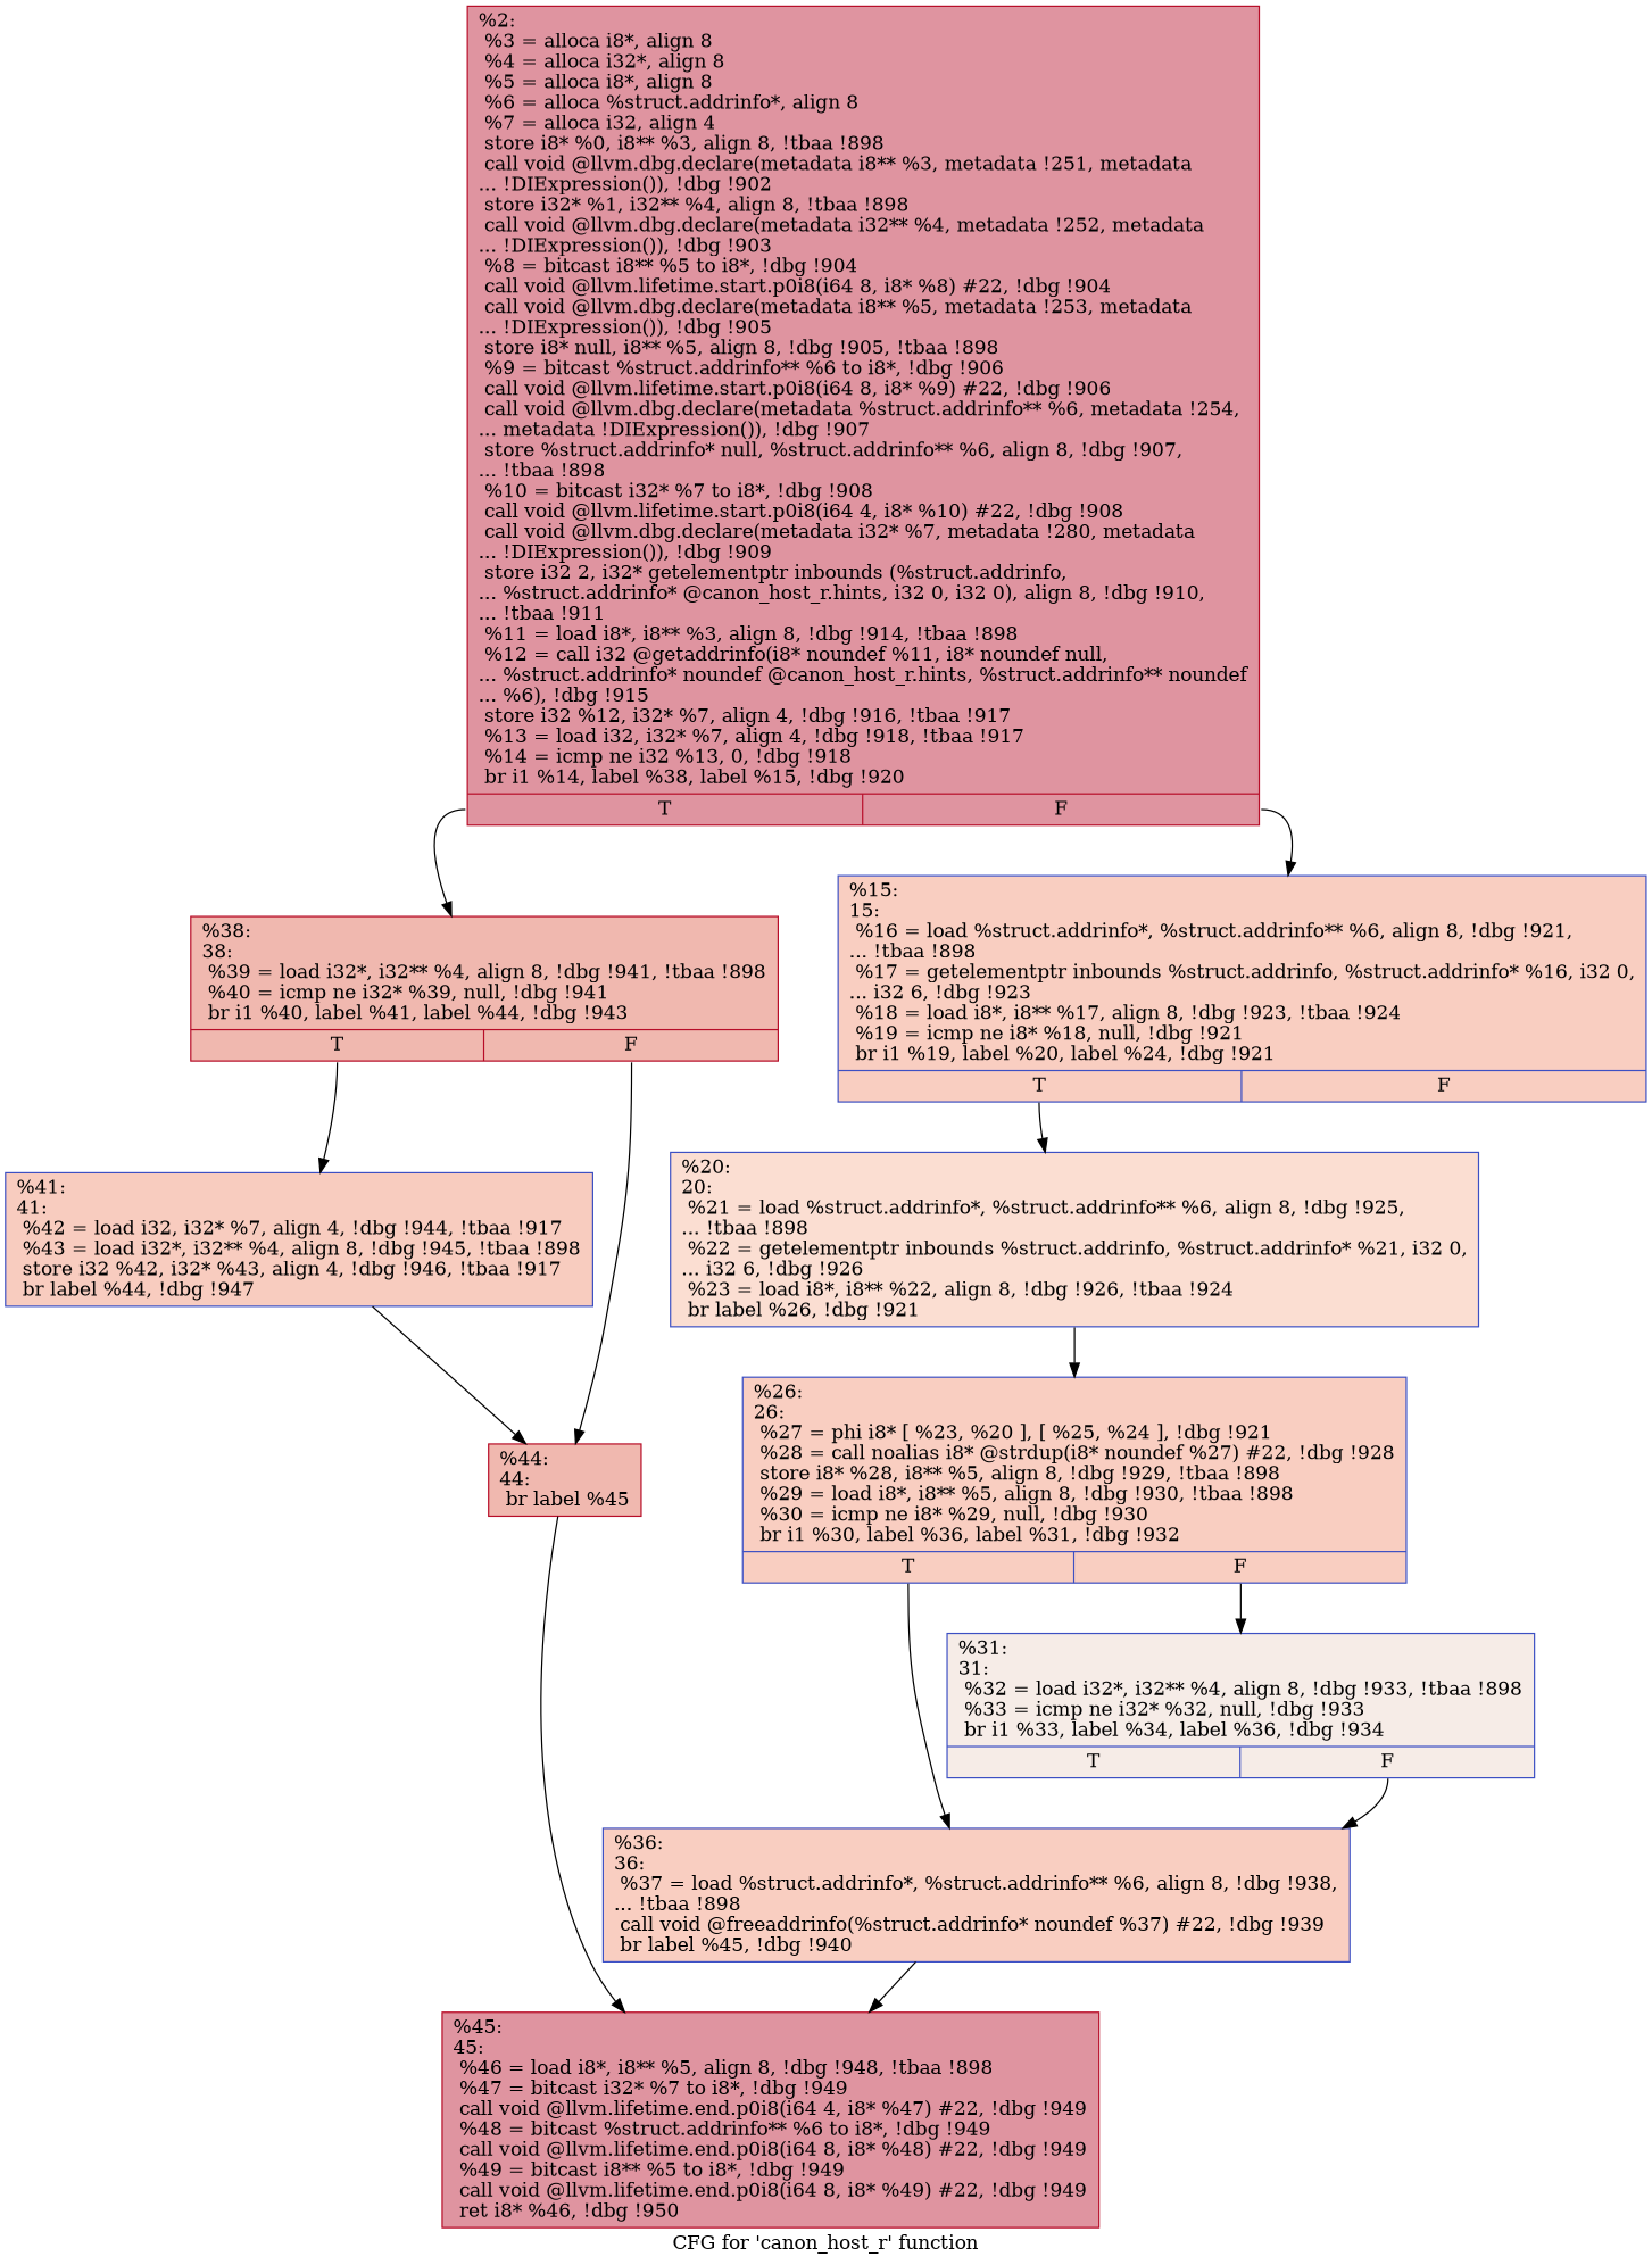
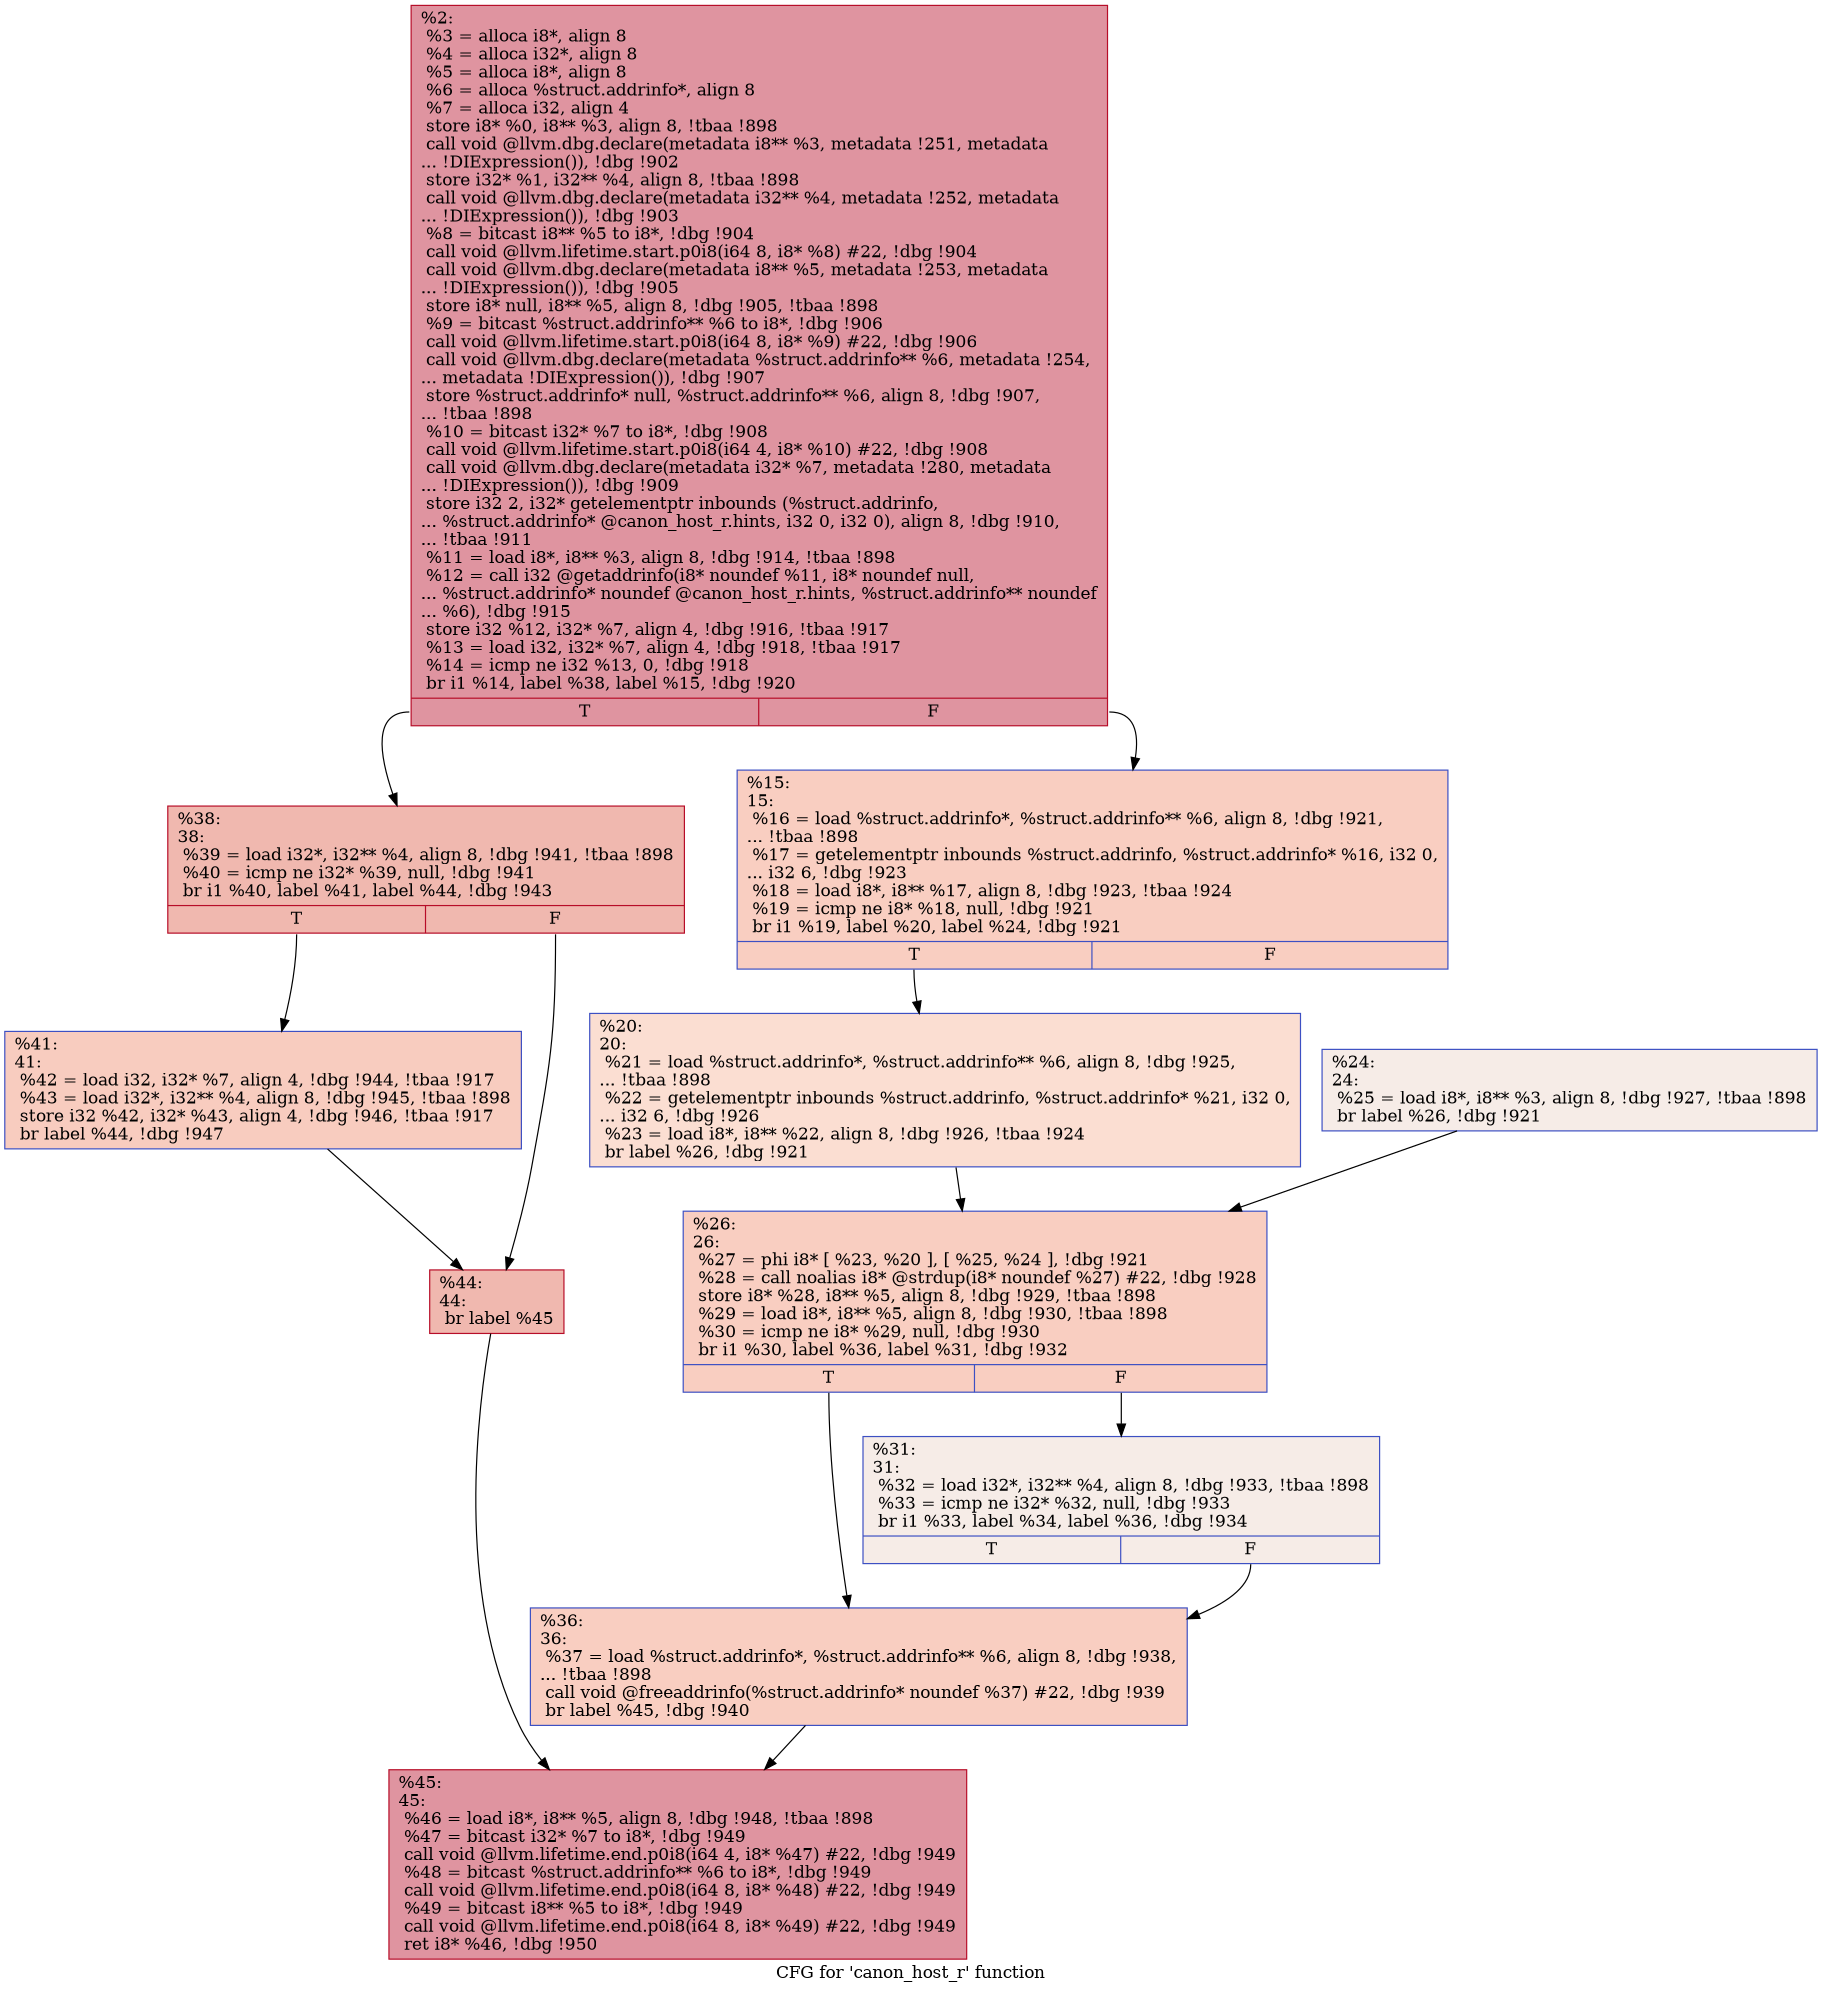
  digraph {
    label="CFG for 'canon_host_r' function"
    node [color="#3d50c3ff" fillcolor="#f2907270" shape=record style=filled]
    n1 [color="#b70d28ff" fillcolor="#b70d2870" label="{%2:\l  %3 = alloca i8*, align 8\l  %4 = alloca i32*, align 8\l  %5 = alloca i8*, align 8\l  %6 = alloca %struct.addrinfo*, align 8\l  %7 = alloca i32, align 4\l  store i8* %0, i8** %3, align 8, !tbaa !898\l  call void @llvm.dbg.declare(metadata i8** %3, metadata !251, metadata\l... !DIExpression()), !dbg !902\l  store i32* %1, i32** %4, align 8, !tbaa !898\l  call void @llvm.dbg.declare(metadata i32** %4, metadata !252, metadata\l... !DIExpression()), !dbg !903\l  %8 = bitcast i8** %5 to i8*, !dbg !904\l  call void @llvm.lifetime.start.p0i8(i64 8, i8* %8) #22, !dbg !904\l  call void @llvm.dbg.declare(metadata i8** %5, metadata !253, metadata\l... !DIExpression()), !dbg !905\l  store i8* null, i8** %5, align 8, !dbg !905, !tbaa !898\l  %9 = bitcast %struct.addrinfo** %6 to i8*, !dbg !906\l  call void @llvm.lifetime.start.p0i8(i64 8, i8* %9) #22, !dbg !906\l  call void @llvm.dbg.declare(metadata %struct.addrinfo** %6, metadata !254,\l... metadata !DIExpression()), !dbg !907\l  store %struct.addrinfo* null, %struct.addrinfo** %6, align 8, !dbg !907,\l... !tbaa !898\l  %10 = bitcast i32* %7 to i8*, !dbg !908\l  call void @llvm.lifetime.start.p0i8(i64 4, i8* %10) #22, !dbg !908\l  call void @llvm.dbg.declare(metadata i32* %7, metadata !280, metadata\l... !DIExpression()), !dbg !909\l  store i32 2, i32* getelementptr inbounds (%struct.addrinfo,\l... %struct.addrinfo* @canon_host_r.hints, i32 0, i32 0), align 8, !dbg !910,\l... !tbaa !911\l  %11 = load i8*, i8** %3, align 8, !dbg !914, !tbaa !898\l  %12 = call i32 @getaddrinfo(i8* noundef %11, i8* noundef null,\l... %struct.addrinfo* noundef @canon_host_r.hints, %struct.addrinfo** noundef\l... %6), !dbg !915\l  store i32 %12, i32* %7, align 4, !dbg !916, !tbaa !917\l  %13 = load i32, i32* %7, align 4, !dbg !918, !tbaa !917\l  %14 = icmp ne i32 %13, 0, !dbg !918\l  br i1 %14, label %38, label %15, !dbg !920\l|{<s0>T|<s1>F}}"]
    n2 [color="#b70d28ff" fillcolor="#dc5d4a70" label="{%38:\l38:                                               \l  %39 = load i32*, i32** %4, align 8, !dbg !941, !tbaa !898\l  %40 = icmp ne i32* %39, null, !dbg !941\l  br i1 %40, label %41, label %44, !dbg !943\l|{<s0>T|<s1>F}}"]
    n3 [label="{%15:\l15:                                               \l  %16 = load %struct.addrinfo*, %struct.addrinfo** %6, align 8, !dbg !921,\l... !tbaa !898\l  %17 = getelementptr inbounds %struct.addrinfo, %struct.addrinfo* %16, i32 0,\l... i32 6, !dbg !923\l  %18 = load i8*, i8** %17, align 8, !dbg !923, !tbaa !924\l  %19 = icmp ne i8* %18, null, !dbg !921\l  br i1 %19, label %20, label %24, !dbg !921\l|{<s0>T|<s1>F}}"]
    n4 [fillcolor="#f08b6e70" label="{%41:\l41:                                               \l  %42 = load i32, i32* %7, align 4, !dbg !944, !tbaa !917\l  %43 = load i32*, i32** %4, align 8, !dbg !945, !tbaa !898\l  store i32 %42, i32* %43, align 4, !dbg !946, !tbaa !917\l  br label %44, !dbg !947\l}"]
    n5 [color="#b70d28ff" fillcolor="#dc5d4a70" label="{%44:\l44:                                               \l  br label %45\l}"]
    n6 [fillcolor="#f7b59970" label="{%20:\l20:                                               \l  %21 = load %struct.addrinfo*, %struct.addrinfo** %6, align 8, !dbg !925,\l... !tbaa !898\l  %22 = getelementptr inbounds %struct.addrinfo, %struct.addrinfo* %21, i32 0,\l... i32 6, !dbg !926\l  %23 = load i8*, i8** %22, align 8, !dbg !926, !tbaa !924\l  br label %26, !dbg !921\l}"]
    n7 [color="#b70d28ff" fillcolor="#b70d2870" label="{%45:\l45:                                               \l  %46 = load i8*, i8** %5, align 8, !dbg !948, !tbaa !898\l  %47 = bitcast i32* %7 to i8*, !dbg !949\l  call void @llvm.lifetime.end.p0i8(i64 4, i8* %47) #22, !dbg !949\l  %48 = bitcast %struct.addrinfo** %6 to i8*, !dbg !949\l  call void @llvm.lifetime.end.p0i8(i64 8, i8* %48) #22, !dbg !949\l  %49 = bitcast i8** %5 to i8*, !dbg !949\l  call void @llvm.lifetime.end.p0i8(i64 8, i8* %49) #22, !dbg !949\l  ret i8* %46, !dbg !950\l}"]
    n8 [label="{%26:\l26:                                               \l  %27 = phi i8* [ %23, %20 ], [ %25, %24 ], !dbg !921\l  %28 = call noalias i8* @strdup(i8* noundef %27) #22, !dbg !928\l  store i8* %28, i8** %5, align 8, !dbg !929, !tbaa !898\l  %29 = load i8*, i8** %5, align 8, !dbg !930, !tbaa !898\l  %30 = icmp ne i8* %29, null, !dbg !930\l  br i1 %30, label %36, label %31, !dbg !932\l|{<s0>T|<s1>F}}"]
+   n9 [fillcolor="#ead5c970" label="{%24:\l24:                                               \l  %25 = load i8*, i8** %3, align 8, !dbg !927, !tbaa !898\l  br label %26, !dbg !921\l}"]
    n10 [label="{%36:\l36:                                               \l  %37 = load %struct.addrinfo*, %struct.addrinfo** %6, align 8, !dbg !938,\l... !tbaa !898\l  call void @freeaddrinfo(%struct.addrinfo* noundef %37) #22, !dbg !939\l  br label %45, !dbg !940\l}"]
    n11 [fillcolor="#ead5c970" label="{%31:\l31:                                               \l  %32 = load i32*, i32** %4, align 8, !dbg !933, !tbaa !898\l  %33 = icmp ne i32* %32, null, !dbg !933\l  br i1 %33, label %34, label %36, !dbg !934\l|{<s0>T|<s1>F}}"]
    n1 -> n2 [tailport=s0]
    n1 -> n3 [tailport=s1]
    n2 -> n4 [tailport=s0]
    n2 -> n5 [tailport=s1]
    n3 -> n6 [tailport=s0]
    n4 -> n5
    n5 -> n7
    n6 -> n8
    n8 -> n10 [tailport=s0]
    n8 -> n11 [tailport=s1]
+   n9 -> n8
    n10 -> n7
    n11 -> n10 [tailport=s1]
  }
